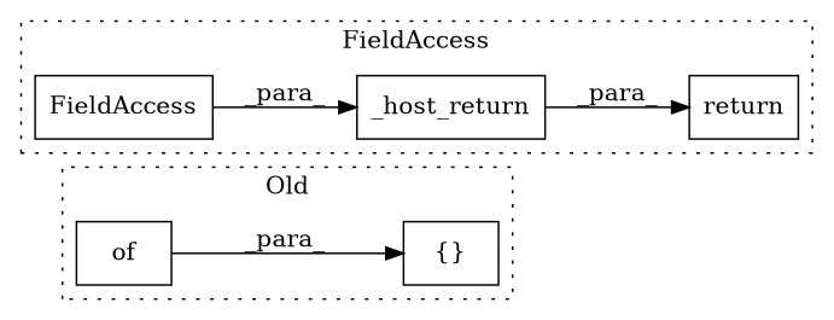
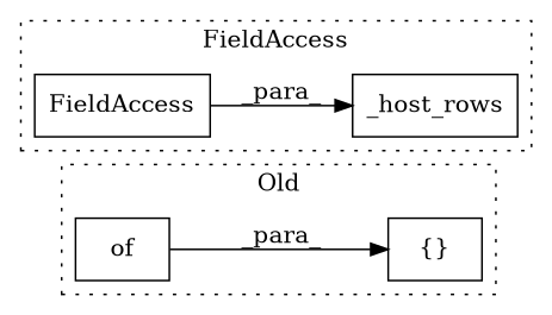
  digraph {
    rankdir=LR
    node [a=32 shape=box]
    n1 [a=4 l="1,1" label="{}" s="1382,1448"]
    n2 [l="3,1" label=of s="1387,1447"]
-   n3 [l="11,1" label=_host_return s="7912,7938"]
+   n3 [l="11,1" label=_host_rows s="7912,7938"]
    n4 [a=22 l=10 label=FieldAccess s=7928]
-   n5 [a=41 l=7 label=return s=7900]
    subgraph cluster_1 {
      label=Old
      style=dotted
      n1
      n2
    }
    subgraph cluster_2 {
      label=FieldAccess
      style=dotted
      n3
      n4
-     n5
    }
    n2 -> n1 [label=_para_]
-   n3 -> n5 [label=_para_]
    n4 -> n3 [label=_para_]
  }
